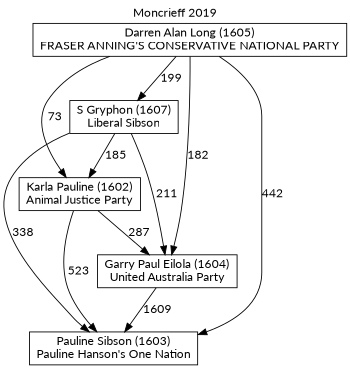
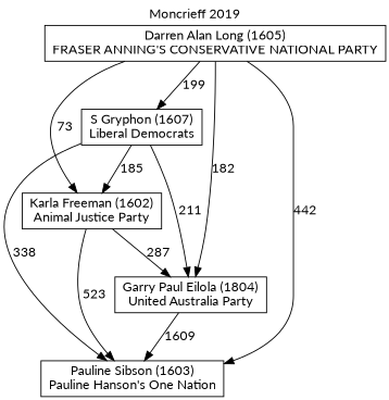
  digraph {
    fontname=Lato
    label="Moncrieff 2019"
    labelloc=t
    mclimit=10
    node [fontname=Lato shape=box]
    edge [fontname=Lato]
    n1 [label="Pauline Sibson (1603)\nPauline Hanson's One Nation"]
-   n2 [label="Garry Paul Eilola (1604)\nUnited Australia Party"]
-   n3 [label="Karla Pauline (1602)\nAnimal Justice Party"]
-   n4 [label="S Gryphon (1607)\nLiberal Sibson"]
+   n2 [label="Garry Paul Eilola (1804)\nUnited Australia Party"]
+   n3 [label="Karla Freeman (1602)\nAnimal Justice Party"]
+   n4 [label="S Gryphon (1607)\nLiberal Democrats"]
    n5 [label="Darren Alan Long (1605)\nFRASER ANNING'S CONSERVATIVE NATIONAL PARTY"]
    n2 -> n1 [label=1609]
    n3 -> n1 [label=523]
    n3 -> n2 [label=287]
    n4 -> n1 [label=338]
    n4 -> n2 [label=211]
    n4 -> n3 [label=185]
    n5 -> n1 [label=442]
    n5 -> n2 [label=182]
    n5 -> n3 [label=73]
    n5 -> n4 [label=199]
  }
